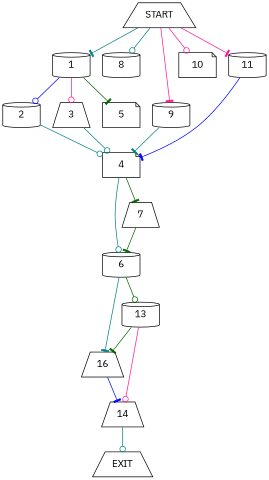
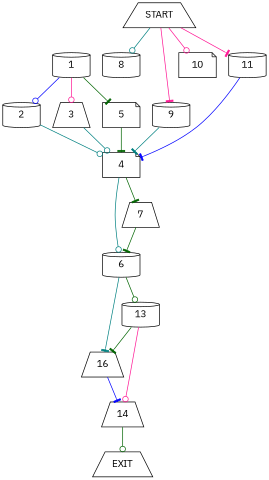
  digraph {
    fontname="IBM Plex Sans"
    node [fontname="IBM Plex Sans" shape=cylinder]
    edge [arrowhead=tee color=teal fontname="IBM Plex Sans"]
    n1 [label=START shape=trapezium]
    1
    8
    9
    10 [shape=note]
    11
    2
    3 [shape=trapezium]
    5 [shape=note]
    4 [shape=note]
    n11 [label=EXIT shape=trapezium]
    6
    7 [shape=trapezium]
    n14 [label=16 shape=trapezium]
    13
    14 [shape=trapezium]
-   n1 -> 1
    n1 -> 8 [arrowhead=odot]
    n1 -> 9 [color=deeppink]
    n1 -> 10 [arrowhead=odot color=deeppink]
    n1 -> 11 [color=deeppink]
    1 -> 2 [arrowhead=odot color=blue]
    1 -> 3 [arrowhead=odot color=deeppink]
    1 -> 5 [color=darkgreen]
    9 -> 4
    11 -> 4 [color=blue]
    2 -> 4 [arrowhead=odot]
    3 -> 4 [arrowhead=odot]
+   5 -> 4 [color=darkgreen]
    4 -> 6 [arrowhead=odot]
    4 -> 7 [color=darkgreen]
    6 -> n14
    6 -> 13 [arrowhead=odot color=darkgreen]
    7 -> 6 [color=darkgreen]
    n14 -> 14 [color=blue]
    13 -> n14 [color=darkgreen]
    13 -> 14 [arrowhead=odot color=deeppink]
-   14 -> n11 [arrowhead=odot]
+   14 -> n11 [arrowhead=odot color=darkgreen]
  }
